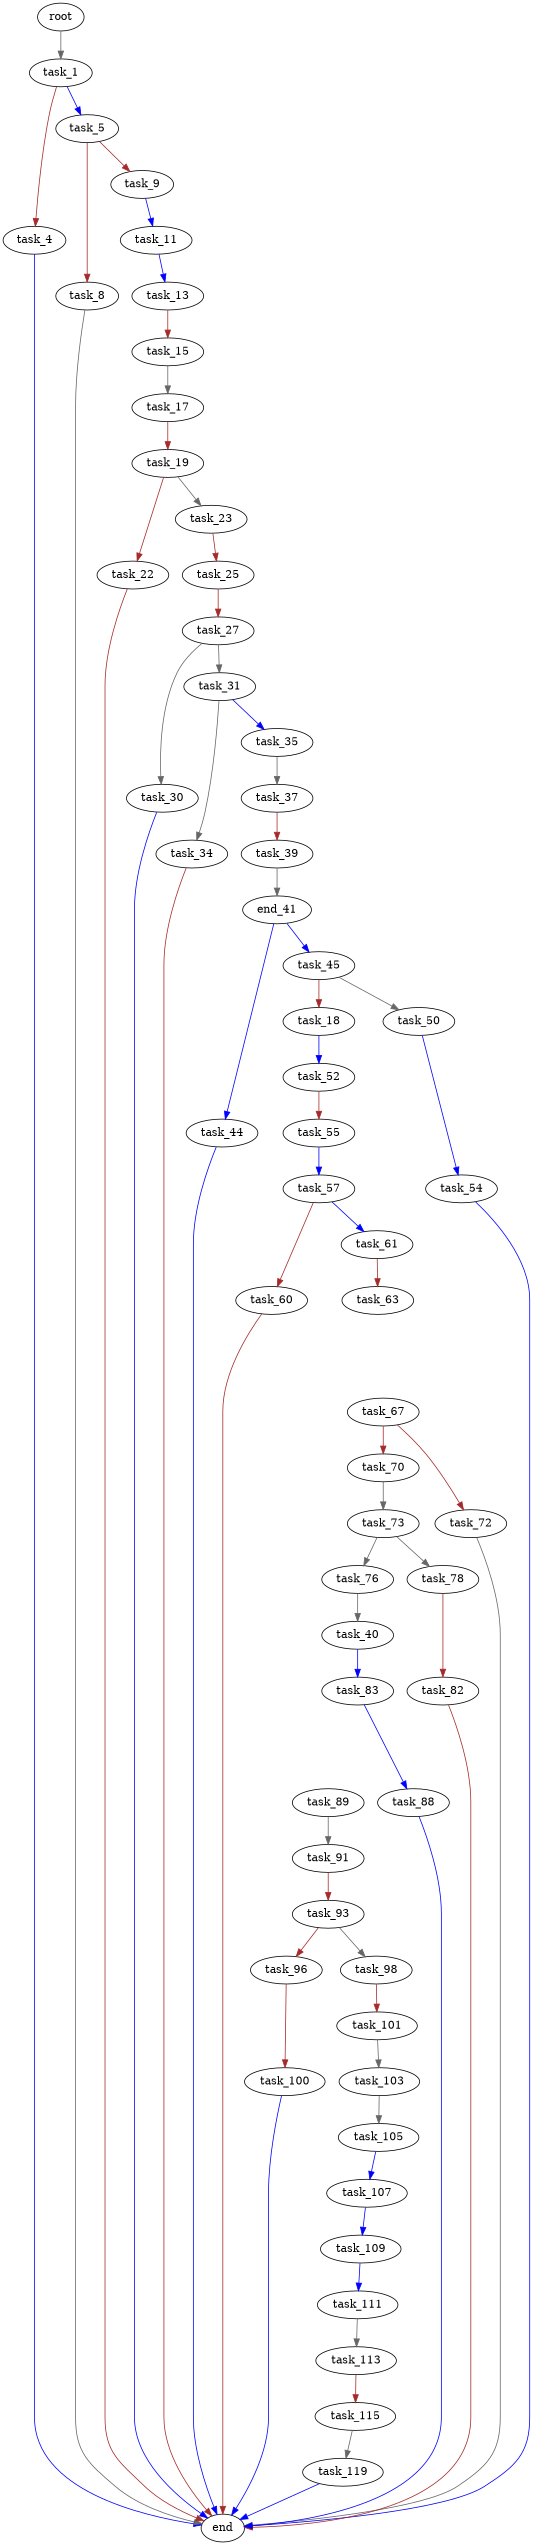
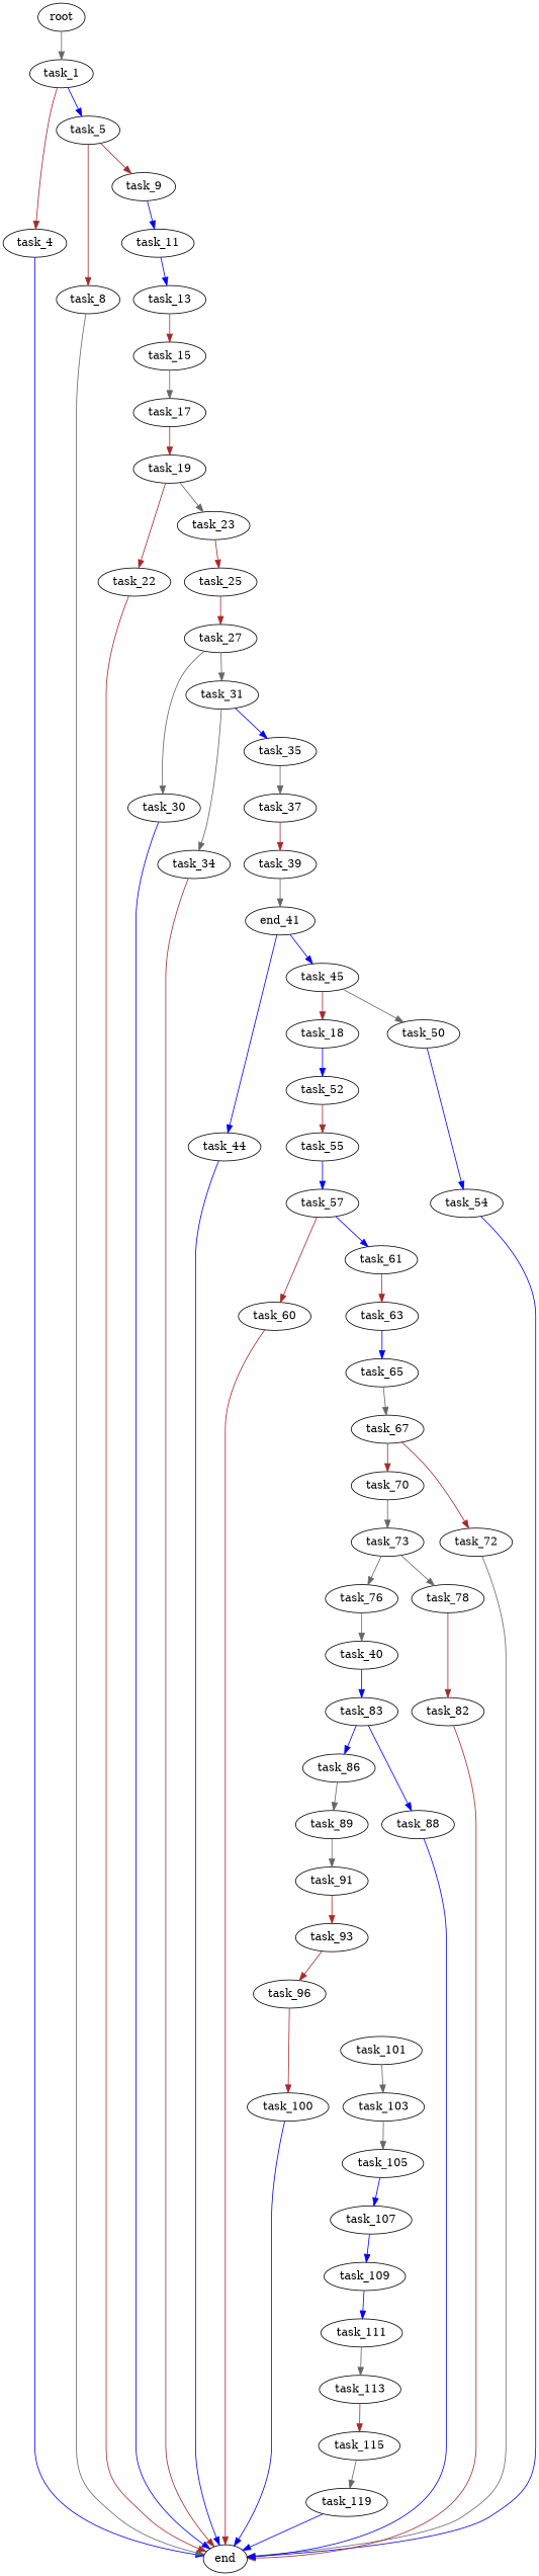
  digraph {
    edge [color=brown]
    root
    task_1
    task_4
    task_5
    end
    task_8
    task_9
    task_11
    task_13
    task_15
    task_17
    task_19
    task_22
    task_23
    task_25
    task_27
    task_30
    task_31
    task_34
    task_35
    task_37
    task_39
    n23 [label=end_41]
    task_44
    task_45
    n26 [label=task_18]
    task_50
    task_52
    task_54
    task_55
    task_57
    task_60
    task_61
    task_63
+   task_65
    task_67
    task_70
    task_72
    task_73
    task_76
    task_78
    n42 [label=task_40]
    task_82
    task_83
+   task_86
    task_88
    task_89
    task_91
    task_93
    task_96
-   task_98
    task_100
    task_101
    task_103
    task_105
    task_107
    task_109
    task_111
    task_113
    task_115
    task_119
    root -> task_1 [color=gray40]
    task_1 -> task_4
    task_1 -> task_5 [color=blue]
    task_4 -> end [color=blue]
    task_5 -> task_8
    task_5 -> task_9
    task_8 -> end [color=gray40]
    task_9 -> task_11 [color=blue]
    task_11 -> task_13 [color=blue]
    task_13 -> task_15
    task_15 -> task_17 [color=gray40]
    task_17 -> task_19
    task_19 -> task_22
    task_19 -> task_23 [color=gray40]
    task_22 -> end
    task_23 -> task_25
    task_25 -> task_27
    task_27 -> task_30 [color=gray40]
    task_27 -> task_31 [color=gray40]
    task_30 -> end [color=blue]
    task_31 -> task_34 [color=gray40]
    task_31 -> task_35 [color=blue]
    task_34 -> end
    task_35 -> task_37 [color=gray40]
    task_37 -> task_39
    task_39 -> n23 [color=gray40]
    n23 -> task_44 [color=blue]
    n23 -> task_45 [color=blue]
    task_44 -> end [color=blue]
    task_45 -> n26
    task_45 -> task_50 [color=gray40]
    n26 -> task_52 [color=blue]
    task_50 -> task_54 [color=blue]
    task_52 -> task_55
    task_54 -> end [color=blue]
    task_55 -> task_57 [color=blue]
    task_57 -> task_60
    task_57 -> task_61 [color=blue]
    task_60 -> end
    task_61 -> task_63
+   task_63 -> task_65 [color=blue]
+   task_65 -> task_67 [color=gray40]
    task_67 -> task_70
    task_67 -> task_72
    task_70 -> task_73 [color=gray40]
    task_72 -> end [color=gray40]
    task_73 -> task_76 [color=gray40]
    task_73 -> task_78 [color=gray40]
    task_76 -> n42 [color=gray40]
    task_78 -> task_82
    n42 -> task_83 [color=blue]
    task_82 -> end
+   task_83 -> task_86 [color=blue]
    task_83 -> task_88 [color=blue]
+   task_86 -> task_89 [color=gray40]
    task_88 -> end [color=blue]
    task_89 -> task_91 [color=gray40]
    task_91 -> task_93
    task_93 -> task_96
-   task_93 -> task_98 [color=gray40]
    task_96 -> task_100
-   task_98 -> task_101
    task_100 -> end [color=blue]
    task_101 -> task_103 [color=gray40]
    task_103 -> task_105 [color=gray40]
    task_105 -> task_107 [color=blue]
    task_107 -> task_109 [color=blue]
    task_109 -> task_111 [color=blue]
    task_111 -> task_113 [color=gray40]
    task_113 -> task_115
    task_115 -> task_119 [color=gray40]
    task_119 -> end [color=blue]
  }
